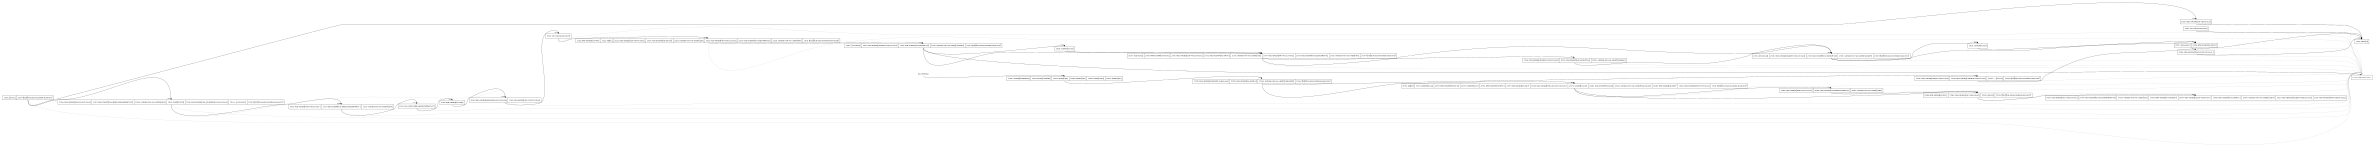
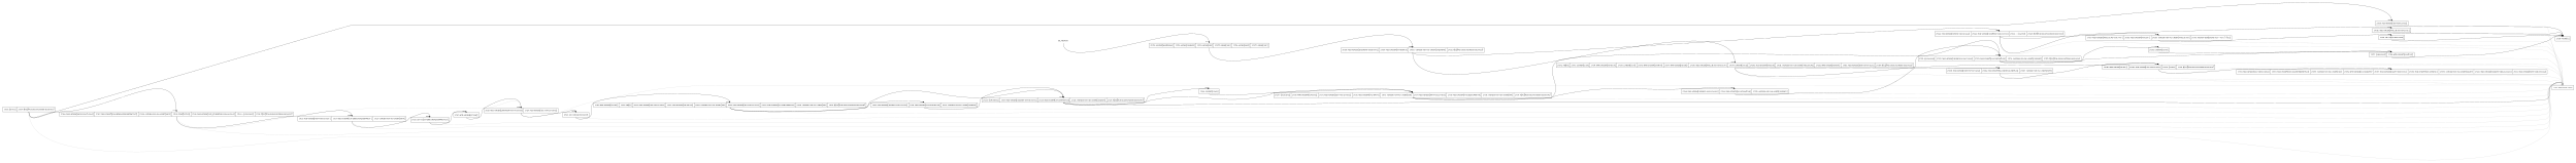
  digraph {
    fontname="Comic Neue"
    rankdir=LR
    node [fontname="Comic Neue" shape=record]
    edge [fontname="Comic Neue" headport=n tailport=s]
    n1 [label=BB_return564 shape=none]
    n2 [label="{27052: constant[undefined,v1]|27053: vardecl['docElem']|27054: vardecl['win']|27055: vardecl['box']|27056: vardecl['elem']|27057: vardecl['doc']}"]
    n3 [label="{27058: read-variable['arguments-9368:8',v4,v2]|27059: read-property[v4,'length',v3]|27060: \<variable-non-null-undef\>['arguments']|27061: if[v3](true-block:9019,false-block:9023)}"]
    n4 [label="{27062: read-variable['options-9369:11',v6,v2]|27063: read-variable['undefined-9369:23',v7,v2]|27064: ===[v6,v7,v5]|27065: if[v5](true-block:9020,false-block:9021)}"]
    n5 [label="{27072: new[v5]|27073: constant[0.0,v6]|27074: write-property[v5,'top',v6]|27075: constant[0.0,v7]|27076: write-property[v5,'left',v7]|27077: write-variable[v5,'box']*|27078: read-variable['thisCUBUR3-9378:10',v9,-]|27079: constant[0.0,v10]|27080: read-property[v9,v10,v8]|27081: \<variable-non-null-undef\>['thisCUBUR3']|27082: write-variable[v8,'elem']*|27083: read-variable['elem-9379:9',v11,v2]|27084: if[v11](true-block:9024,false-block:9025)}"]
    n6 [label="{27160: exceptional-return}"]
    n7 [label="{27066: read-variable['thisCUBUR3-9370:6',v1,-]}"]
+   n8 [label="{27067: read-variable['thisCUBUR3-9371:7',v9,-]|27068: read-property[v9,'each',-]|27069: \<variable-non-null-undef\>['thisCUBUR3']|27070: function-expr[function null---9371 ( i ),v10]}"]
    n9 [label="{27088: write-variable[v11,'doc']*|27089: read-variable['doc-9381:9',v13,v2]|27090: ![v13,v12]|27091: if[v12](true-block:9026,false-block:9027)}"]
    n10 [label="{27085: read-variable['elem-9379:17',v12,v2]|27086: read-property[v12,'ownerDocument',v11]|27087: \<variable-non-null-undef\>['elem']}"]
    n11 [label="{27159: return[v1]}"]
    n12 [label="{27071: call-0:0[v9,'each',v10,v1]}"]
    n13 [label="{27093: read-variable['doc-9385:13',v15,v2]|27094: read-property[v15,'documentElement',v14]|27095: \<variable-non-null-undef\>['doc']|27096: write-variable[v14,'docElem']*|27097: read-variable['jQuery-9388:9',v19,-]|27098: read-property[v19,'contains',-]|27099: \<variable-non-null-undef\>['jQuery']|27100: read-variable['docElem-9388:26',v20,v2]|27101: read-variable['elem-9388:35',v21,v2]}"]
    n14 [label="{27103: ![v17,v16]|27104: if[v16](true-block:9030,false-block:9031)}"]
    n15 [label="{27105: read-variable['box-9389:11',v1,v2]}"]
    n16 [label="{27106: read-variable['elem-9394:15',v26,v2]|27107: read-property[v26,'getBoundingClientRect',v25]|27108: \<variable-non-null-undef\>['elem']|27109: typeof[v25,v23]|27110: read-variable['core_strundefined-9394:46',v24,v2]|27111: !==[v23,v24,v22]|27112: if[v22](true-block:9032,false-block:9035)}"]
    n17 [label="{27113: read-variable['elem-9395:10',v29,-]|27114: read-property[v29,'getBoundingClientRect',-]|27115: \<variable-non-null-undef\>['elem']}"]
    n18 [label="{27118: read-variable['getWindow-9397:9',v29,v28]|27119: read-variable['doc-9397:20',v30,v2]}"]
    n19 [label="{27116: call-0:0[v29,'getBoundingClientRect',v27]}"]
    n20 [label="{27120: call-0:0[v28,v29,v30,v27]}"]
    n21 [label="{27117: write-variable[v27,'box']*}"]
    n22 [label="{27121: write-variable[v27,'win']*|27122: new[v1]|27123: read-variable['box-9399:9',v36,v2]|27124: read-property[v36,'top',v34]|27125: \<variable-non-null-undef\>['box']|27126: read-variable['win-9399:22',v37,v2]|27127: read-property[v37,'pageYOffset',v35]|27128: \<variable-non-null-undef\>['win']|27129: if[v35](true-block:9039,false-block:9038)}"]
    n23 [label="{27133: +[v34,v35,v32]|27134: read-variable['docElem-9399:66',v37,v2]|27135: read-property[v37,'clientTop',v33]|27136: \<variable-non-null-undef\>['docElem']|27137: if[v33](true-block:9041,false-block:9040)}"]
+   n24 [label="{27130: read-variable['docElem-9399:41',v37,v2]|27131: read-property[v37,'scrollTop',v35]|27132: \<variable-non-null-undef\>['docElem']}"]
    n25 [label="{27139: -[v32,v33,v31]|27140: write-property[v1,'top',v31]|27141: read-variable['box-9400:10',v42,v2]|27142: read-property[v42,'left',v40]|27143: \<variable-non-null-undef\>['box']|27144: read-variable['win-9400:23',v43,v2]|27145: read-property[v43,'pageXOffset',v41]|27146: \<variable-non-null-undef\>['win']|27147: if[v41](true-block:9043,false-block:9042)}"]
    n26 [label="{27138: constant[0.0,v33]}"]
    n27 [label="{27151: +[v40,v41,v38]|27152: read-variable['docElem-9400:67',v43,v2]|27153: read-property[v43,'clientLeft',v39]|27154: \<variable-non-null-undef\>['docElem']|27155: if[v39](true-block:9045,false-block:9044)}"]
    n28 [label="{27148: read-variable['docElem-9400:42',v43,v2]|27149: read-property[v43,'scrollLeft',v41]|27150: \<variable-non-null-undef\>['docElem']}"]
    n29 [label="{27157: -[v38,v39,v37]|27158: write-property[v1,'left',v37]}"]
    n30 [label="{27156: constant[0.0,v39]}"]
    n1 -> n2 [headlabel="    9017"]
    n2 -> n3 [headlabel="      9018"]
    n3 -> n4 [headlabel="      9019"]
    n3 -> n5 [headlabel="      9023"]
    n4 -> n6 [color=gray]
    n4 -> n7 [headlabel="      9020"]
+   n4 -> n8 [headlabel="      9021"]
    n5 -> n6 [color=gray]
    n5 -> n9 [headlabel="      9025"]
    n5 -> n10 [headlabel="      9024"]
    n7 -> n6 [color=gray]
    n7 -> n11 [headlabel="      9046"]
+   n8 -> n6 [color=gray]
+   n8 -> n12 [headlabel="      9022"]
    n9 -> n6 [color=gray]
    n9 -> n13 [headlabel="      9027"]
    n10 -> n6 [color=gray]
    n10 -> n9
    n12 -> n6 [color=gray]
    n12 -> n11
    n13 -> n6 [color=gray]
    n14 -> n6 [color=gray]
    n14 -> n15 [headlabel="      9030"]
    n14 -> n16 [headlabel="      9031"]
    n15 -> n6 [color=gray]
    n15 -> n11
    n16 -> n6 [color=gray]
    n16 -> n17 [headlabel="      9032"]
    n16 -> n18 [color=gray headlabel="      9035"]
    n17 -> n6 [color=gray]
    n17 -> n19 [headlabel="      9033"]
    n18 -> n6 [color=gray]
    n18 -> n20 [headlabel="      9036"]
    n19 -> n6 [color=gray]
    n19 -> n21 [headlabel="      9034"]
    n20 -> n6 [color=gray]
    n20 -> n22 [headlabel="      9037"]
    n21 -> n18
    n22 -> n6 [color=gray]
    n22 -> n23 [headlabel="      9039"]
+   n22 -> n24 [headlabel="      9038"]
    n23 -> n6 [color=black]
    n23 -> n25 [headlabel="      9041"]
    n23 -> n26 [headlabel="      9040"]
+   n24 -> n6 [color=gray]
+   n24 -> n23
    n25 -> n6 [color=gray]
    n25 -> n27 [headlabel="      9043"]
    n25 -> n28 [headlabel="      9042"]
    n26 -> n25
    n27 -> n6 [color=gray]
    n27 -> n29 [headlabel="      9045"]
    n27 -> n30 [headlabel="      9044"]
    n28 -> n6 [color=gray]
    n28 -> n27
    n29 -> n6 [color=gray]
    n29 -> n11
    n30 -> n29
  }
